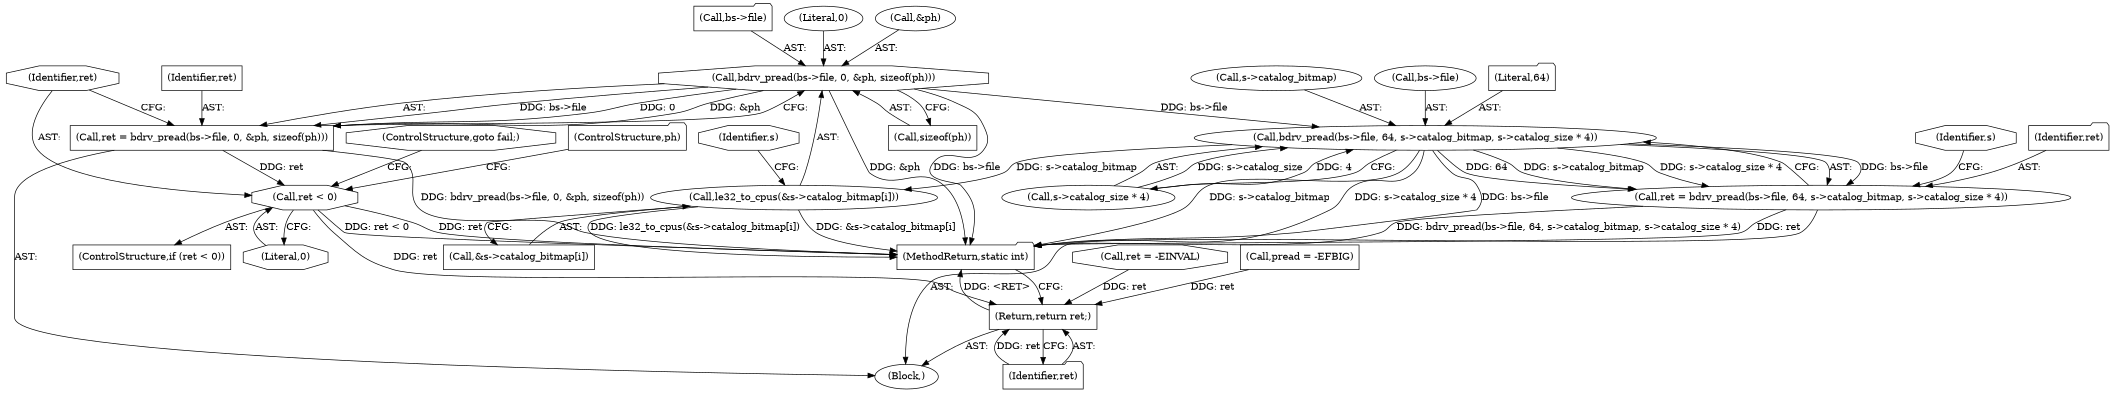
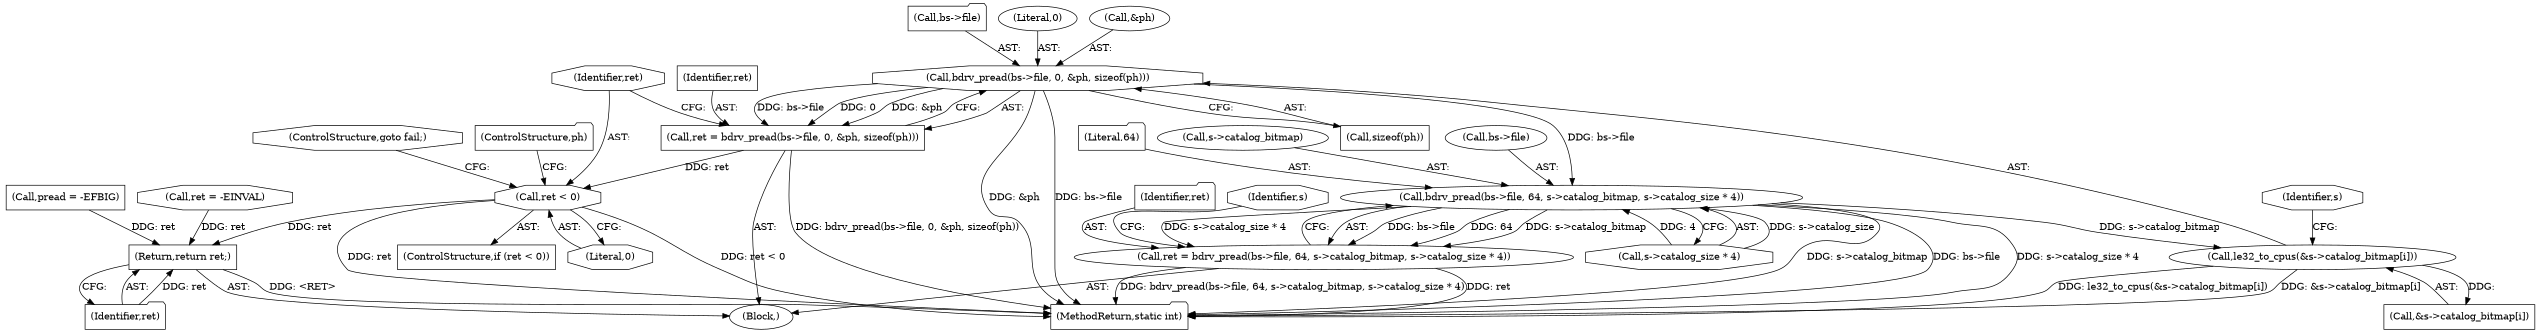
  digraph {
    node [shape=ellipse]
    n1 [label="(Call,bdrv_pread(bs->file, 0, &ph, sizeof(ph)))" shape=octagon]
    n2 [label="(Call,ret = bdrv_pread(bs->file, 0, &ph, sizeof(ph)))" shape=box]
    n3 [label="(Call,bdrv_pread(bs->file, 64, s->catalog_bitmap, s->catalog_size * 4))"]
    n4 [label="(Call,sizeof(ph))" shape=box]
    n5 [label="(MethodReturn,static int)" shape=folder]
    n6 [label="(Call,ret < 0)" shape=octagon]
    n7 [label="(Block,)"]
    n8 [label="(Call,ret = bdrv_pread(bs->file, 64, s->catalog_bitmap, s->catalog_size * 4))"]
    n9 [label="(Call,le32_to_cpus(&s->catalog_bitmap[i]))"]
-   n10 [label="(Call,s->catalog_size * 4)"]
+   n10 [label="(Call,s->catalog_size * 4)" shape=octagon]
    n11 [label="(Return,return ret;)" shape=box]
    n12 [label="(ControlStructure,if (ret < 0))" shape=box]
    n13 [label="(Literal,0)" shape=octagon]
    n14 [label="(Identifier,ret)" shape=folder]
    n15 [label="(Call,&s->catalog_bitmap[i])" shape=box]
    n16 [label="(Call,bs->file)" shape=folder]
    n17 [label="(Identifier,s)" shape=octagon]
    n18 [label="(Literal,64)" shape=folder]
    n19 [label="(Identifier,ret)" shape=box]
    n20 [label="(Call,s->catalog_bitmap)"]
    n21 [label="(Call,bs->file)"]
    n22 [label="(ControlStructure,goto fail;)" shape=octagon]
    n23 [label="(Call,ret = -EINVAL)" shape=octagon]
    n24 [label="(Call,pread = -EFBIG)" shape=box]
    n25 [label="(Identifier,s)" shape=octagon]
    n26 [label="(ControlStructure,ph)" shape=folder]
    n27 [label="(Literal,0)"]
    n28 [label="(Identifier,ret)" shape=folder]
    n29 [label="(Call,&ph)"]
    n30 [label="(Identifier,ret)" shape=octagon]
    n1 -> n2 [label="AST: "]
    n1 -> n2 [label="DDG: bs->file"]
    n1 -> n2 [label="DDG: 0"]
    n1 -> n2 [label="DDG: &ph"]
    n1 -> n3 [label="DDG: bs->file"]
    n1 -> n4 [label="CFG: "]
    n1 -> n5 [label="DDG: &ph"]
    n1 -> n5 [label="DDG: bs->file"]
    n2 -> n1 [label="CFG: "]
    n2 -> n5 [label="DDG: bdrv_pread(bs->file, 0, &ph, sizeof(ph))"]
    n2 -> n6 [label="DDG: ret"]
    n2 -> n7 [label="AST: "]
    n3 -> n5 [label="DDG: s->catalog_bitmap"]
    n3 -> n5 [label="DDG: s->catalog_size * 4"]
    n3 -> n5 [label="DDG: bs->file"]
    n3 -> n8 [label="AST: "]
    n3 -> n8 [label="DDG: bs->file"]
    n3 -> n8 [label="DDG: 64"]
    n3 -> n8 [label="DDG: s->catalog_bitmap"]
    n3 -> n8 [label="DDG: s->catalog_size * 4"]
    n3 -> n9 [label="DDG: s->catalog_bitmap"]
    n3 -> n10 [label="CFG: "]
    n4 -> n1 [label="AST: "]
-   n5 -> n11 [label="CFG: "]
    n6 -> n5 [label="DDG: ret"]
    n6 -> n5 [label="DDG: ret < 0"]
    n6 -> n11 [label="DDG: ret"]
    n6 -> n12 [label="AST: "]
    n6 -> n13 [label="CFG: "]
    n8 -> n3 [label="CFG: "]
    n8 -> n5 [label="DDG: bdrv_pread(bs->file, 64, s->catalog_bitmap, s->catalog_size * 4)"]
    n8 -> n5 [label="DDG: ret"]
    n8 -> n7 [label="AST: "]
    n9 -> n1 [label="AST: "]
    n9 -> n5 [label="DDG: le32_to_cpus(&s->catalog_bitmap[i])"]
    n9 -> n5 [label="DDG: &s->catalog_bitmap[i]"]
-   n9 -> n15 [label="CFG: "]
+   n9 -> n15 [label="DDG: "]
    n10 -> n3 [label="AST: "]
    n10 -> n3 [label="DDG: s->catalog_size"]
    n10 -> n3 [label="DDG: 4"]
    n11 -> n5 [label="DDG: <RET>"]
    n11 -> n7 [label="AST: "]
    n11 -> n14 [label="CFG: "]
    n13 -> n6 [label="AST: "]
    n14 -> n11 [label="AST: "]
    n14 -> n11 [label="DDG: ret"]
    n15 -> n9 [label="AST: "]
    n16 -> n1 [label="AST: "]
    n17 -> n8 [label="CFG: "]
    n18 -> n3 [label="AST: "]
    n19 -> n2 [label="AST: "]
    n20 -> n3 [label="AST: "]
    n21 -> n3 [label="AST: "]
    n22 -> n6 [label="CFG: "]
    n23 -> n11 [label="DDG: ret"]
    n24 -> n11 [label="DDG: ret"]
    n25 -> n9 [label="CFG: "]
    n26 -> n6 [label="CFG: "]
    n27 -> n1 [label="AST: "]
    n28 -> n8 [label="AST: "]
    n29 -> n1 [label="AST: "]
    n30 -> n2 [label="CFG: "]
    n30 -> n6 [label="AST: "]
  }
